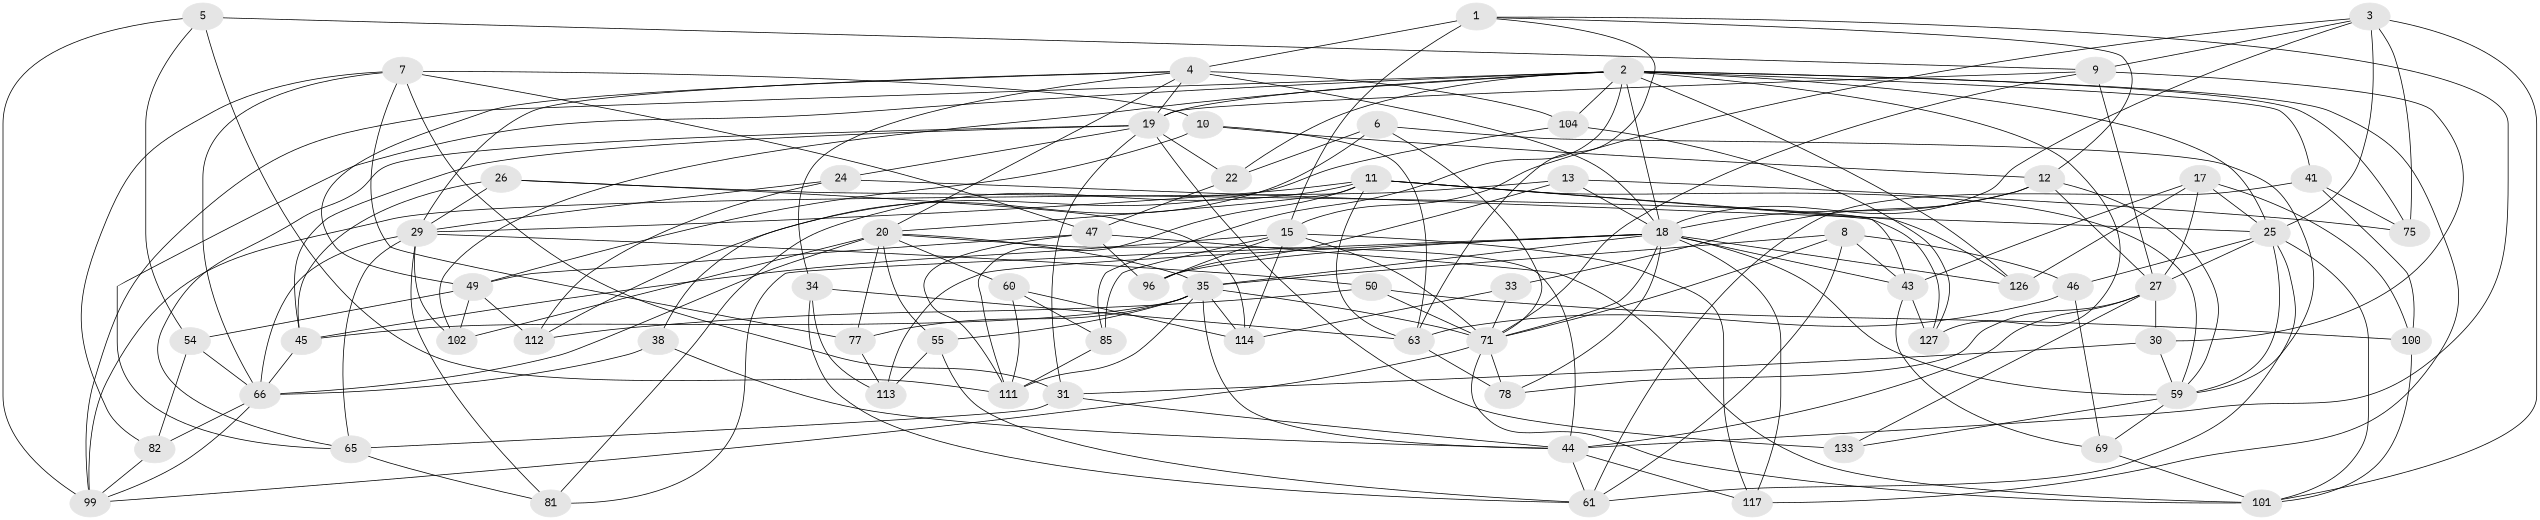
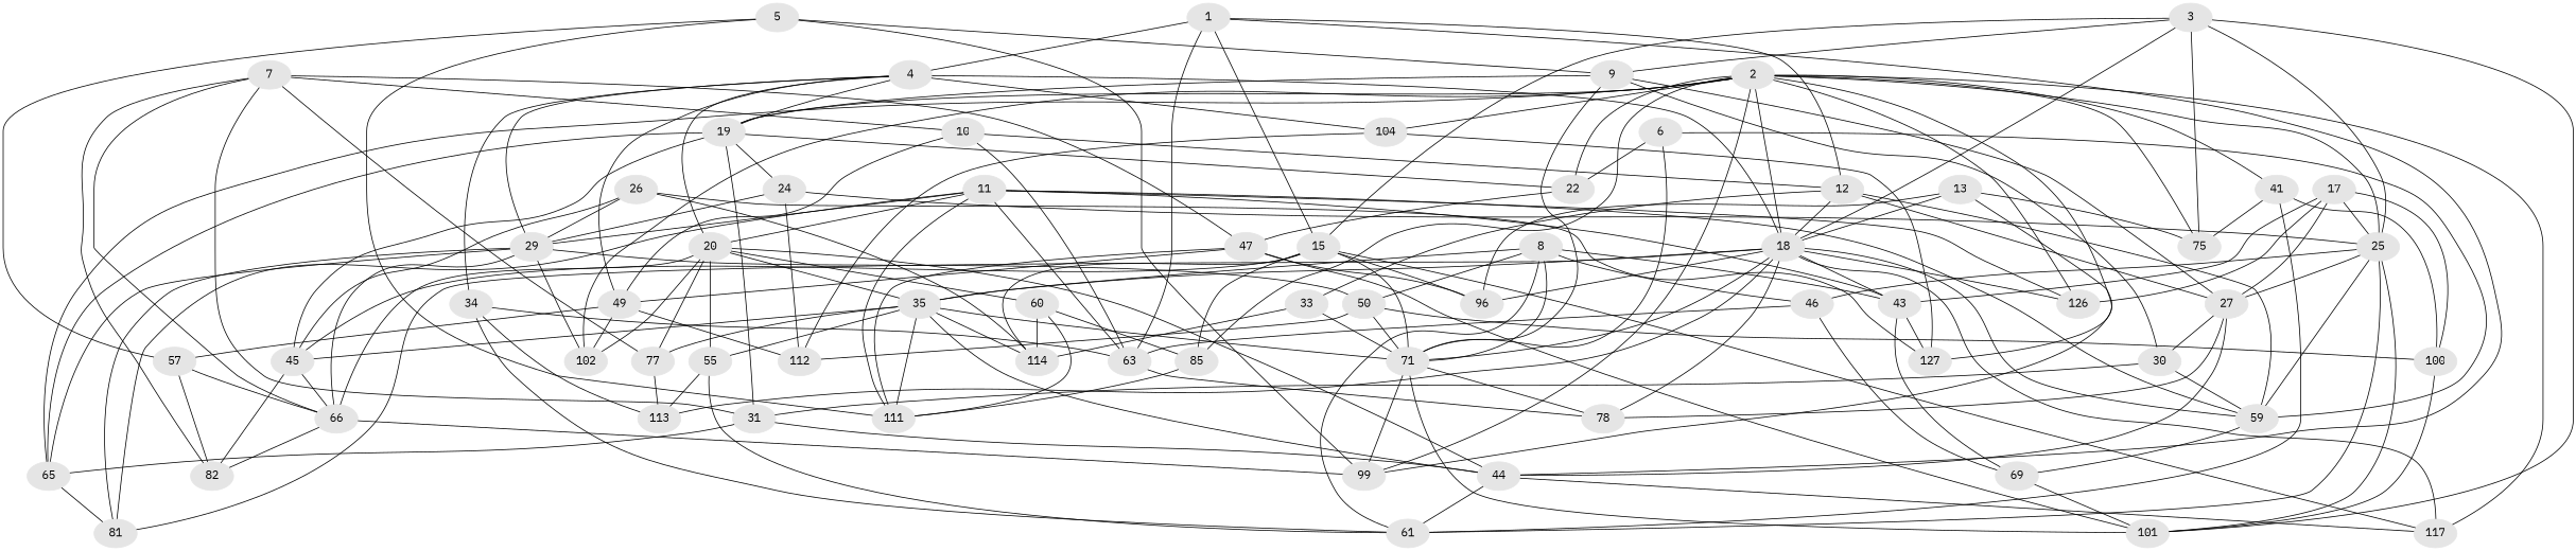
  graph {
    fontname="IBM Plex Mono"
    node [color=gray90 fontname="IBM Plex Mono" style=filled]
    edge [fontname="IBM Plex Mono"]
    1 [super="+42"]
    4 [super="+80"]
    12 [super="+21"]
    15 [super="+107+136"]
    44 [super="+137+48"]
    63 [super="+122"]
    18 [super="+73+28"]
    19 [super="+40+74+32"]
    104
    20 [super="+54+129+51"]
    29 [super="+95+39+83"]
    34
    49 [super="+67"]
    59 [super="+88+64"]
    27 [super="+76+62"]
    33
    85
    117
    71 [super="+86+118"]
    96
    45 [super="+132"]
    114 [super="+125"]
    61 [super="+98"]
    78
    2 [super="+53+23"]
    22
    25 [super="+36"]
    41
    65 [super="+93"]
    75
    99 [super="+130"]
    102
    126
    127
    35 [super="+110+79"]
    43 [super="+72"]
    81
    113
    31 [super="+90"]
    24
-   133
    47 [super="+120"]
    101 [super="+123"]
    46
    100
    111 [super="+116"]
    112
    3 [super="+14"]
    9 [super="+58"]
    30
    66 [super="+92+97"]
    77
    55
    60
    50 [super="+108"]
-   57 [label=54]
+   57
    5
    82
    6
-   38
    69
    7 [super="+16"]
    10
    8 [super="+37"]
    11 [super="+52"]
    13
    17 [super="+121"]
    26
    1 -- 4 [weight=2]
    1 -- 12
    1 -- 15
    1 -- 44
    1 -- 63
    4 -- 18 [weight=2]
    4 -- 19
    4 -- 104
    4 -- 20
    4 -- 29
    4 -- 34
    4 -- 49
    12 -- 18
    12 -- 59
    12 -- 27
    12 -- 33
    15 -- 85
    15 -- 117
    15 -- 71
    15 -- 96
    15 -- 45
    15 -- 114
    44 -- 117
    44 -- 61
    63 -- 78
    18 -- 59
    18 -- 117
    18 -- 71
    18 -- 96
    18 -- 78
    18 -- 126
    18 -- 35
    18 -- 43
    18 -- 81
    18 -- 113
    19 -- 45
    19 -- 22
    19 -- 65
    19 -- 31
    19 -- 24
-   19 -- 133 [weight=2]
    104 -- 127
    104 -- 112
    20 -- 44
    20 -- 102
    20 -- 35
    20 -- 66 [weight=2]
    20 -- 77
    20 -- 55
    20 -- 60
    29 -- 65
    29 -- 102
    29 -- 81
    29 -- 66 [weight=2]
    29 -- 50
    34 -- 63
    34 -- 61
    34 -- 113
    49 -- 102
    49 -- 112
    49 -- 57
-   59 -- 133
    59 -- 69
    27 -- 44
    27 -- 78
-   27 -- 133
    27 -- 30
    33 -- 71
    33 -- 114 [weight=2]
    85 -- 111
    71 -- 78
    71 -- 99
    71 -- 101
    45 -- 66
    2 -- 18
    2 -- 19
    2 -- 104
    2 -- 85
    2 -- 117
    2 -- 22
    2 -- 25
    2 -- 41
    2 -- 65
    2 -- 75
    2 -- 99
    2 -- 102
    2 -- 126
    2 -- 127
    22 -- 47
    25 -- 59
    25 -- 27
    25 -- 61
    25 -- 101
    25 -- 46
    41 -- 61
    41 -- 75
    41 -- 100
    65 -- 81
    35 -- 44
    35 -- 71 [weight=2]
    35 -- 45 [weight=2]
    35 -- 114
    35 -- 111
    35 -- 77
    35 -- 55
    43 -- 127
    43 -- 69
    31 -- 44
    31 -- 65 [weight=2]
    24 -- 29
    24 -- 25
    24 -- 112
    47 -- 49
    47 -- 96
    47 -- 101
    47 -- 111
    46 -- 63
    46 -- 69
    100 -- 101
    3 -- 15
    3 -- 18
    3 -- 25
    3 -- 75
    3 -- 101
    3 -- 9
    9 -- 19
    9 -- 27
    9 -- 71
    9 -- 30
    30 -- 59
    30 -- 31
    66 -- 99
    66 -- 82
    77 -- 113
    55 -- 61
    55 -- 113
    60 -- 85
    60 -- 114
    60 -- 111
    50 -- 71
    50 -- 100
    50 -- 112
    57 -- 66
    57 -- 82
    5 -- 99
    5 -- 111
    5 -- 9
    5 -- 57
-   82 -- 99
+   82 -- 45
    6 -- 59
    6 -- 71
    6 -- 22
-   6 -- 38
-   38 -- 44
-   38 -- 66
    69 -- 101
    7 -- 31
    7 -- 47
    7 -- 66
    7 -- 77
    7 -- 82
    7 -- 10
    10 -- 12
    10 -- 63
    10 -- 49
    8 -- 71
    8 -- 61
    8 -- 35
    8 -- 43
    8 -- 46
+   8 -- 50
    11 -- 63
    11 -- 20
    11 -- 29
    11 -- 59
    11 -- 126
    11 -- 43
    11 -- 81
    11 -- 111
    13 -- 18
    13 -- 96
    13 -- 75
    13 -- 99
    17 -- 27
    17 -- 25 [weight=2]
    17 -- 126
    17 -- 43
    17 -- 100
    26 -- 29
    26 -- 45
    26 -- 114
    26 -- 127
  }
